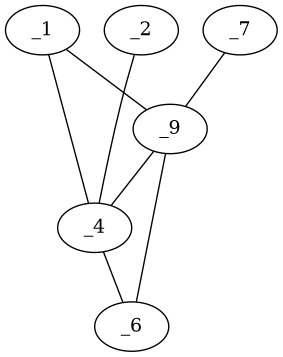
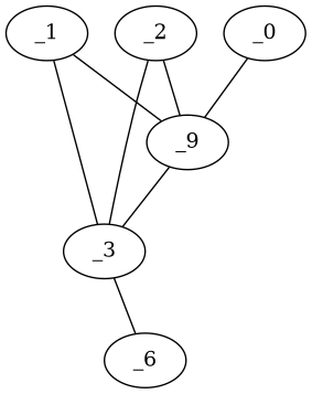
  graph {
    edge [valence=2]
-   _0 [x=4 y=25 label=_7]
+   _0 [x=4 y=25]
    n2 [label=_9 x=14 y=33]
    _1 [x=5 y=34]
-   _4 [x=115 y=32]
+   _4 [x=115 y=32 label=_3]
    _2 [x=10 y=18]
    _6 [x=125 y=23]
    _0 -- n2
    n2 -- _4
    _1 -- n2 [valence=1]
    _1 -- _4
    _4 -- _6 [valence=1]
-   _6 -- n2 [valence=1]
+   _2 -- n2 [valence=1]
    _2 -- _4
  }
